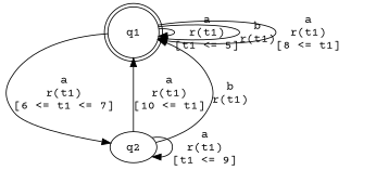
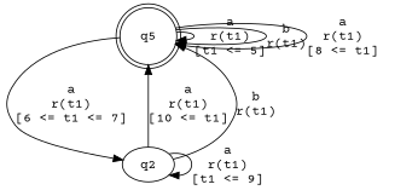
  digraph {
    fontname="Courier Prime"
    node [fontname="Courier Prime"]
    edge [fontname="Courier Prime"]
-   n1 [label=q1 shape=doublecircle]
+   n1 [label=q5 shape=doublecircle]
    n2 [label=q2]
    n1 -> n1 [label="a\nr(t1)\n[t1 <= 5]"]
    n1 -> n1 [label="b\nr(t1)\n"]
    n1 -> n1 [label="a\nr(t1)\n[8 <= t1]"]
    n1 -> n2 [label="a\nr(t1)\n[6 <= t1 <= 7]"]
    n2 -> n1 [label="a\nr(t1)\n[10 <= t1]"]
    n2 -> n1 [label="b\nr(t1)\n"]
    n2 -> n2 [label="a\nr(t1)\n[t1 <= 9]"]
  }
